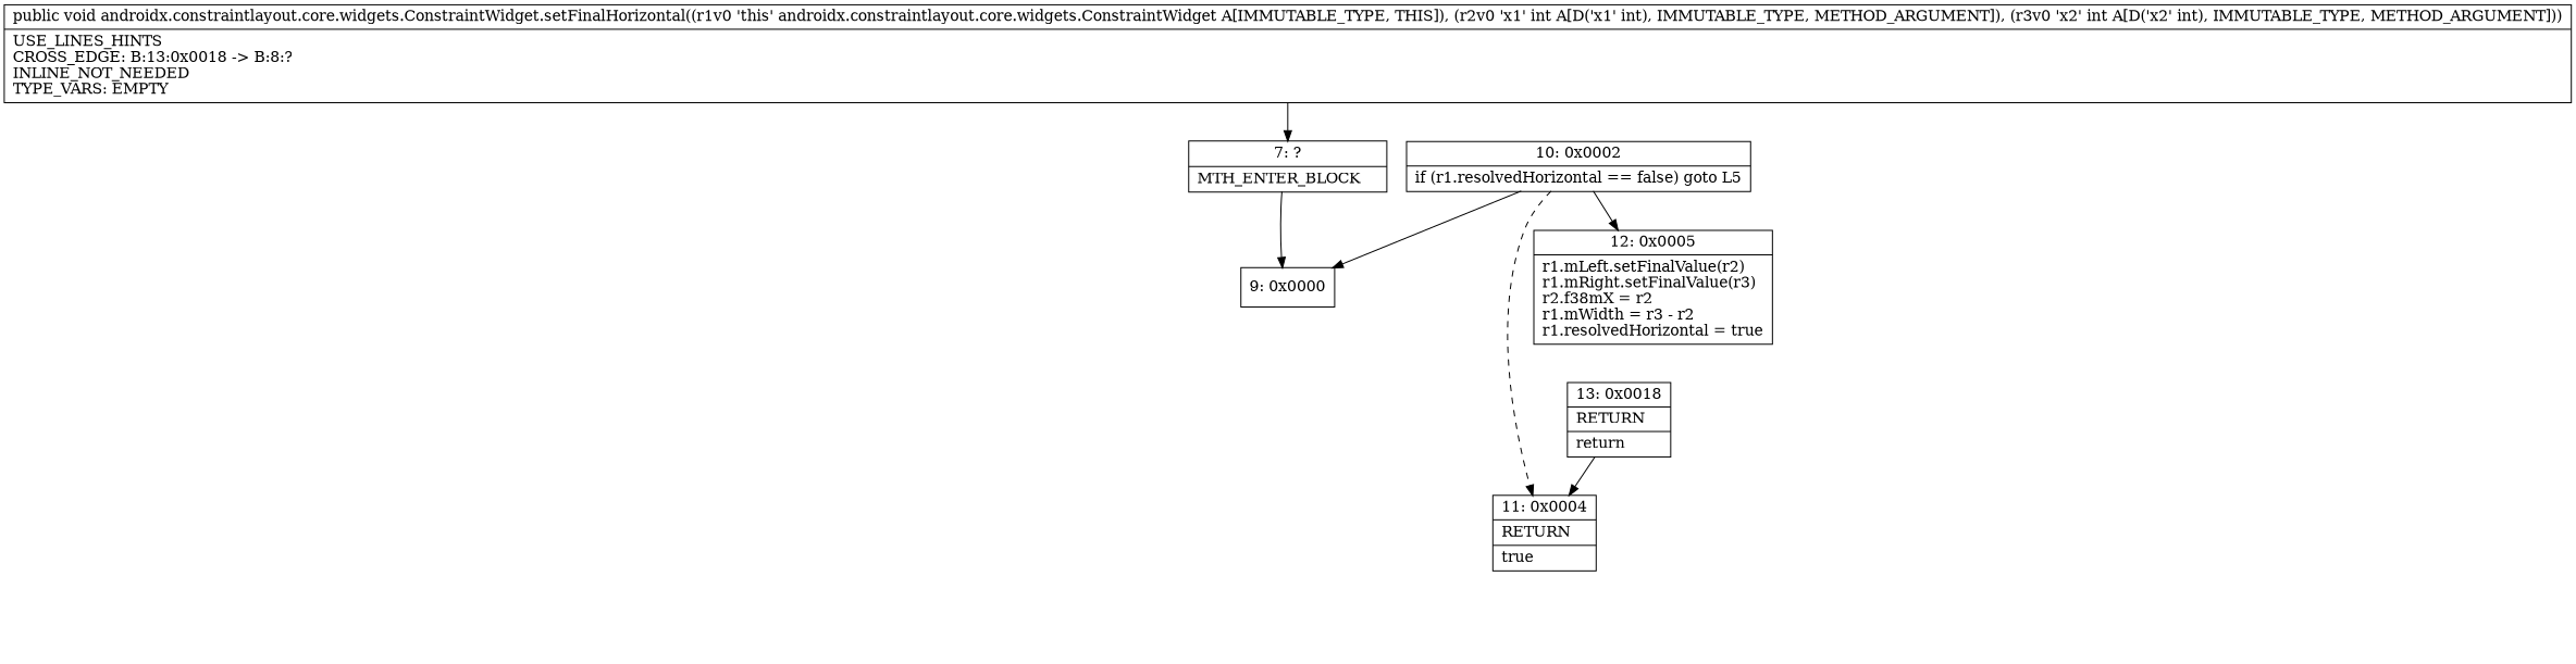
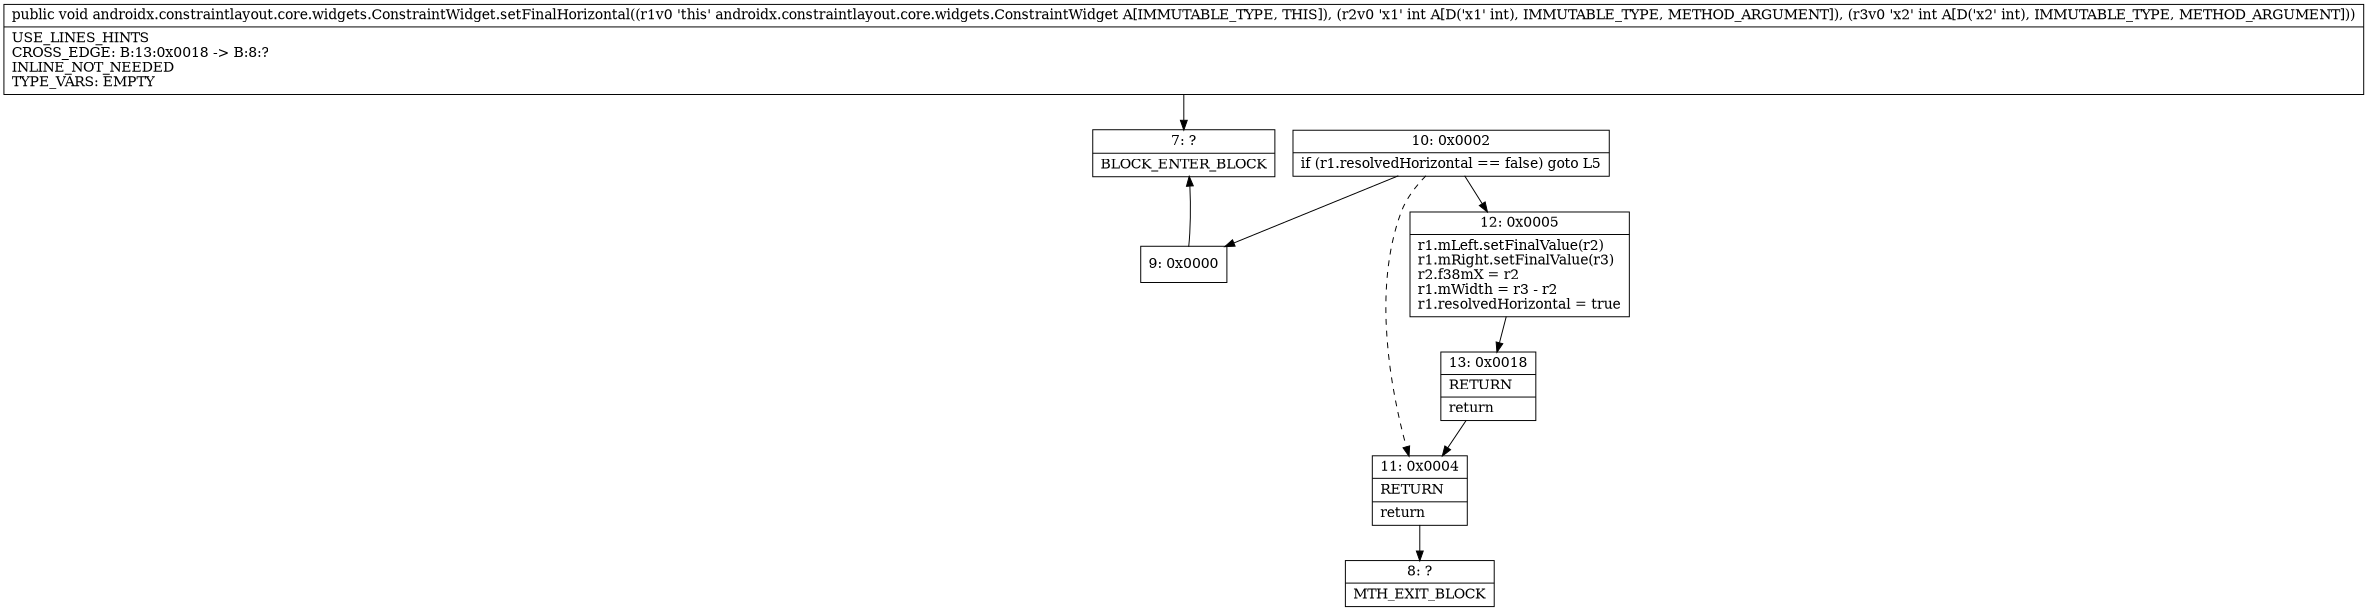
  digraph {
    node [shape=record]
-   n1 [label="{7\:\ ?|MTH_ENTER_BLOCK\l}"]
+   n1 [label="{7\:\ ?|BLOCK_ENTER_BLOCK\l}"]
    n2 [label="{9\:\ 0x0000}"]
    n3 [label="{10\:\ 0x0002|if (r1.resolvedHorizontal == false) goto L5\l}"]
-   n4 [label="{11\:\ 0x0004|RETURN\l|true\l}"]
+   n4 [label="{11\:\ 0x0004|RETURN\l|return\l}"]
    n5 [label="{12\:\ 0x0005|r1.mLeft.setFinalValue(r2)\lr1.mRight.setFinalValue(r3)\lr2.f38mX = r2\lr1.mWidth = r3 \- r2\lr1.resolvedHorizontal = true\l}"]
+   n6 [label="{8\:\ ?|MTH_EXIT_BLOCK\l}"]
    n7 [label="{13\:\ 0x0018|RETURN\l|return\l}"]
    n8 [label="{public void androidx.constraintlayout.core.widgets.ConstraintWidget.setFinalHorizontal((r1v0 'this' androidx.constraintlayout.core.widgets.ConstraintWidget A[IMMUTABLE_TYPE, THIS]), (r2v0 'x1' int A[D('x1' int), IMMUTABLE_TYPE, METHOD_ARGUMENT]), (r3v0 'x2' int A[D('x2' int), IMMUTABLE_TYPE, METHOD_ARGUMENT]))  | USE_LINES_HINTS\lCROSS_EDGE: B:13:0x0018 \-\> B:8:?\lINLINE_NOT_NEEDED\lTYPE_VARS: EMPTY\l}"]
-   n1 -> n2
+   n2 -> n1
    n3 -> n2
    n3 -> n4 [style=dashed]
    n3 -> n5
+   n4 -> n6
+   n5 -> n7
    n7 -> n4
    n8 -> n1
  }
